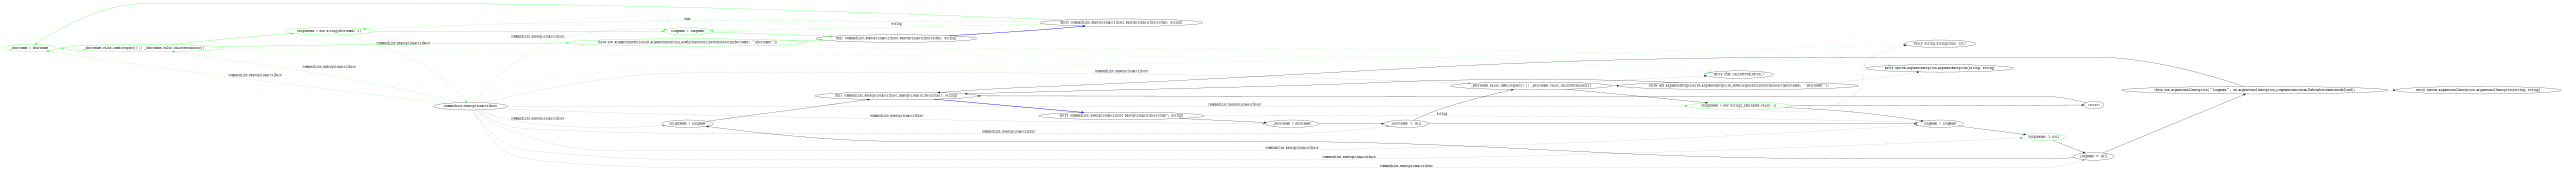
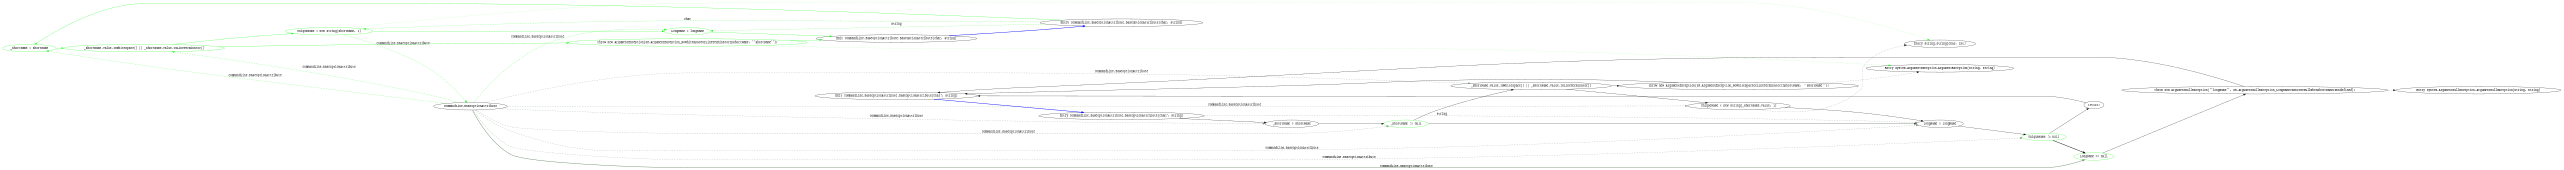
  digraph {
    fontname="Courier Prime"
    rankdir=LR
    node [cluster="CommandLine.BaseOptionAttribute.BaseOptionAttribute(char?, string)" fontname="Courier Prime" span="0-0"]
    edge [fontname="Courier Prime" style=solid]
    n1 [cluster="CommandLine.BaseOptionAttribute.BaseOptionAttribute(char, string)" color=green community=0 label="_shortName = shortName" span="51-51"]
    n2 [cluster="CommandLine.BaseOptionAttribute.BaseOptionAttribute(char, string)" color=green community=0 label="_shortName.Value.IsWhiteSpace() || _shortName.Value.IsLineTerminator()" span="52-52"]
    n3 [cluster="CommandLine.BaseOptionAttribute.BaseOptionAttribute(char, string)" color=green community=0 label="UniqueName = new string(shortName, 1)" span="56-56"]
    n4 [cluster="CommandLine.BaseOptionAttribute.BaseOptionAttribute(char, string)" color=green community=0 label="throw new ArgumentException(SR.ArgumentException_NoWhiteSpaceOrLineTerminatorInShortName, ''shortName'');" span="54-54"]
-   n5 [cluster="char.IsLineTerminator()" label="Entry char.IsLineTerminator()" span="77-77"]
    n6 [label="CommandLine.BaseOptionAttribute" cluster="" span=""]
    n7 [cluster="CommandLine.BaseOptionAttribute.BaseOptionAttribute(char, string)" color=green community=0 label="LongName = longName" span="57-57"]
    n8 [label="_shortName = shortName" span="68-68"]
-   n9 [label="_shortName != null" span="69-69"]
+   n9 [label="_shortName != null" span="69-69" color=green]
    n10 [label="_shortName.Value.IsWhiteSpace() || _shortName.Value.IsLineTerminator()" span="71-71"]
-   n11 [label="UniqueName = new string(_shortName.Value, 1)" span="75-75" color=green]
+   n11 [label="UniqueName = new string(_shortName.Value, 1)" span="75-75"]
    n12 [label="LongName = longName" span="77-77"]
    n13 [color=green label="UniqueName != null" span="78-78"]
-   n14 [label="LongName == null" span="82-82"]
-   n15 [label="UniqueName = LongName" span="86-86"]
+   n14 [label="LongName == null" span="82-82" color=green]
    n16 [cluster="string.String(char, int)" label="Entry string.String(char, int)"]
    n17 [cluster="CommandLine.BaseOptionAttribute.BaseOptionAttribute(char, string)" label="Exit CommandLine.BaseOptionAttribute.BaseOptionAttribute(char, string)" span="49-49"]
    n18 [label="throw new ArgumentException(SR.ArgumentException_NoWhiteSpaceOrLineTerminatorInShortName, ''shortName'');" span="73-73"]
    n19 [label="return;" span="80-80"]
    n20 [label="throw new ArgumentNullException(''longName'', SR.ArgumentNullException_LongNameCannotBeNullWhenShortNameIsUndefined);" span="84-84"]
    n21 [label="Exit CommandLine.BaseOptionAttribute.BaseOptionAttribute(char?, string)" span="66-66"]
    n22 [cluster="CommandLine.BaseOptionAttribute.BaseOptionAttribute(char, string)" label="Entry CommandLine.BaseOptionAttribute.BaseOptionAttribute(char, string)" span="49-49"]
    n23 [cluster="System.ArgumentException.ArgumentException(string, string)" label="Entry System.ArgumentException.ArgumentException(string, string)"]
    n24 [cluster="System.ArgumentNullException.ArgumentNullException(string, string)" label="Entry System.ArgumentNullException.ArgumentNullException(string, string)"]
    n25 [label="Entry CommandLine.BaseOptionAttribute.BaseOptionAttribute(char?, string)" span="66-66"]
    n1 -> n2 [color=green]
    n2 -> n3 [color=green]
    n2 -> n4 [color=green]
-   n2 -> n5 [color=green style=dotted]
    n3 -> n6 [color=green label="CommandLine.BaseOptionAttribute" style=dashed]
    n3 -> n7 [color=green]
-   n6 -> n16 [color=green style=dotted]
+   n3 -> n16 [color=green style=dotted]
    n4 -> n17 [color=green]
    n4 -> n23 [color=green style=dotted]
    n6 -> n1 [color=green label="CommandLine.BaseOptionAttribute" style=dashed]
    n6 -> n2 [color=green label="CommandLine.BaseOptionAttribute" style=dashed]
    n6 -> n7 [color=green label="CommandLine.BaseOptionAttribute" style=dashed]
    n6 -> n8 [color=darkseagreen4 label="CommandLine.BaseOptionAttribute" style=dashed]
    n6 -> n9 [color=darkseagreen4 label="CommandLine.BaseOptionAttribute" style=dashed]
    n6 -> n10 [color=darkseagreen4 label="CommandLine.BaseOptionAttribute" style=dashed]
    n6 -> n11 [color=darkseagreen4 label="CommandLine.BaseOptionAttribute" style=dashed]
    n6 -> n12 [color=darkseagreen4 label="CommandLine.BaseOptionAttribute" style=dashed]
    n6 -> n13 [color=darkseagreen4 label="CommandLine.BaseOptionAttribute" style=dashed]
-   n6 -> n14 [color=darkseagreen4 label="CommandLine.BaseOptionAttribute" style=dashed]
-   n6 -> n15 [color=darkseagreen4 label="CommandLine.BaseOptionAttribute" style=dashed]
+   n6 -> n14 [color=darkseagreen4 label="CommandLine.BaseOptionAttribute" style=bold]
    n7 -> n17 [color=green]
    n8 -> n9
    n9 -> n10
    n9 -> n12
-   n10 -> n5 [style=dotted]
    n10 -> n11
    n10 -> n18
    n11 -> n12
    n11 -> n16 [style=dotted]
    n12 -> n13
-   n13 -> n14
-   n11 -> n19
-   n14 -> n15
+   n13 -> n14 [style=bold]
+   n13 -> n19
    n14 -> n20
-   n15 -> n21
    n17 -> n22 [color=blue style=bold]
    n18 -> n21
    n18 -> n23 [style=dotted]
    n19 -> n21
    n20 -> n21
    n20 -> n24 [style=dotted]
    n21 -> n25 [color=blue style=bold]
    n22 -> n1 [color=green]
    n22 -> n3 [color=green label=char style=dashed]
    n22 -> n7 [color=green label=string style=dashed]
    n25 -> n8
    n25 -> n12 [color=darkseagreen4 label=string style=dashed]
  }
